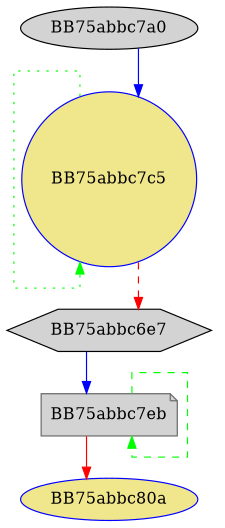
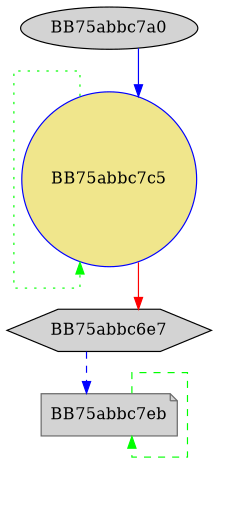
  digraph {
    splines=ortho
    node [color=blue fillcolor=lightgrey shape=ellipse style=filled]
    edge [color=green style=solid]
    BB75abbc7c5 [fillcolor=khaki shape=circle]
    BB75abbc7a0 [color=black]
    n3 [color=black label=BB75abbc6e7 shape=hexagon]
    BB75abbc7eb [color=gray40 shape=note]
-   BB75abbc80a [fillcolor=khaki]
    BB75abbc7c5 -> BB75abbc7c5 [style=dotted]
-   BB75abbc7c5 -> n3 [color=red style=dashed]
+   BB75abbc7c5 -> n3 [color=red]
    BB75abbc7a0 -> BB75abbc7c5 [color=blue]
-   n3 -> BB75abbc7eb [color=blue]
+   n3 -> BB75abbc7eb [color=blue style=dashed]
    BB75abbc7eb -> BB75abbc7eb [style=dashed]
-   BB75abbc7eb -> BB75abbc80a [color=red]
  }
